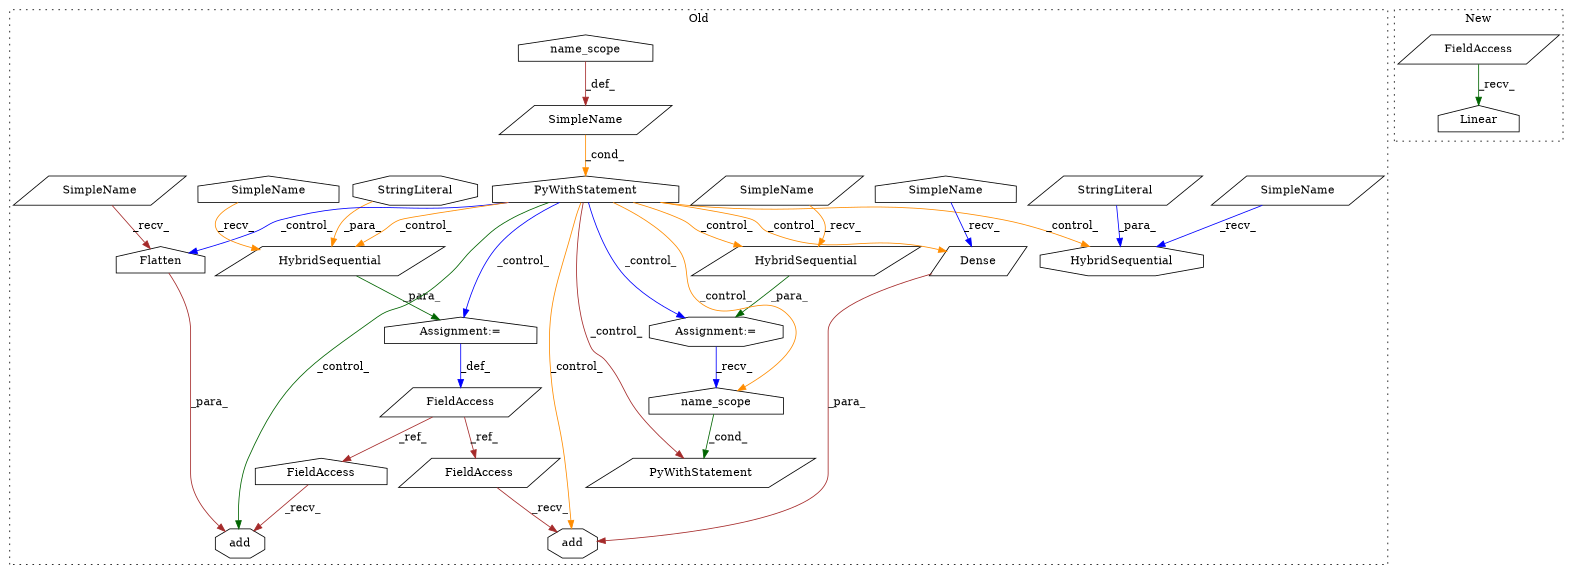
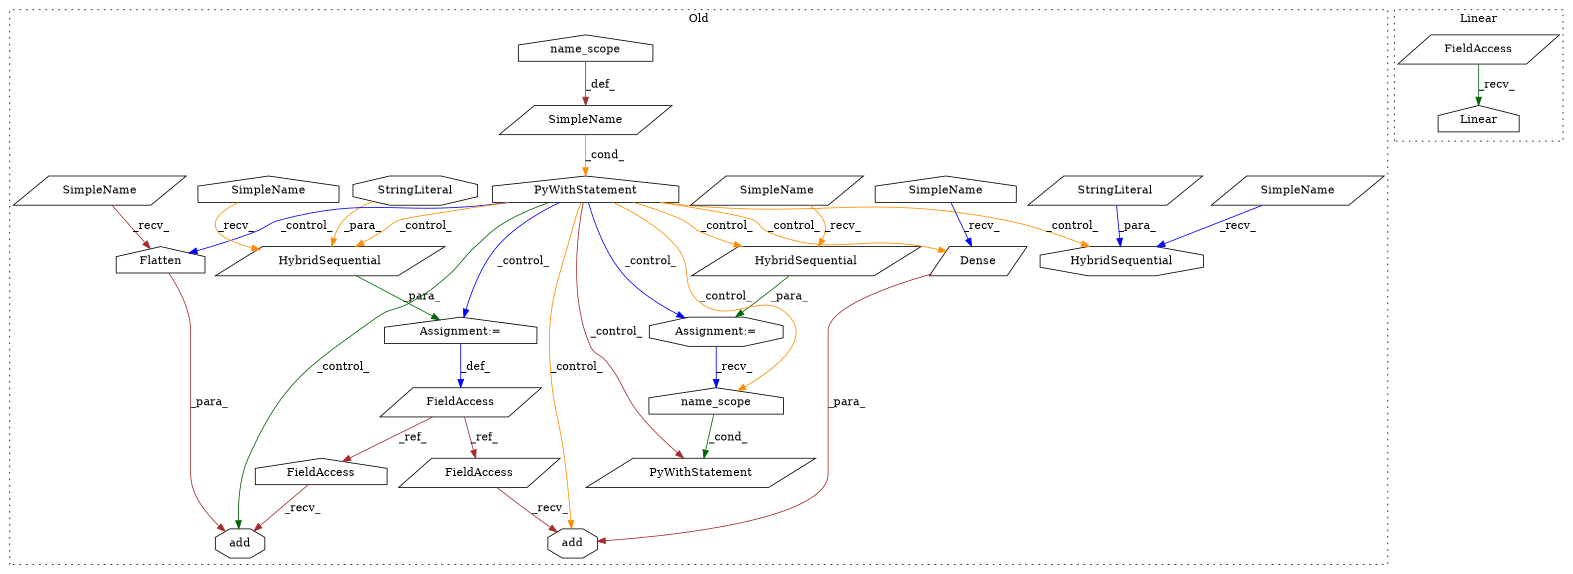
  digraph {
    node [a=32 l=2 shape=parallelogram]
    edge [color=darkorange]
    n1 [l=9 label=Flatten s=1923 shape=house]
    n2 [l="6,1" label=Dense s="1960,1985"]
    n3 [l="17,1" label=HybridSequential s="1876,1895"]
    n4 [l="4,1" label=add s="1953,1986" shape=octagon]
    n5 [a=45 label=StringLiteral s=1893 shape=octagon]
    n6 [l="17,1" label=HybridSequential s="1145,1186"]
    n7 [a=22 l=11 label=FieldAccess s=1861]
    n8 [l="17,1" label=HybridSequential s="877,896" shape=octagon]
    n9 [l="4,1" label=add s="1916,1932" shape=octagon]
    n10 [a=104 l="10,2" label=PyWithStatement s="1197,1225"]
    n11 [a=42 label=SimpleName l=""]
    n12 [a=104 l="10,2" label=PyWithStatement s="823,850" shape=house]
    n13 [a=45 label=StringLiteral s=894]
    n14 [l=12 label=name_scope s=1213 shape=house]
    n15 [a=7 l=1 label="Assignment:=" s=1141 shape=octagon]
    n16 [l=12 label=name_scope s=838 shape=house]
    n17 [a=7 l=1 label="Assignment:=" s=1872 shape=house]
    n18 [a=42 label=SimpleName s=874]
    n19 [a=42 label=SimpleName s=1920]
    n20 [a=42 label=SimpleName s=1873 shape=house]
    n21 [a=42 label=SimpleName s=1142]
    n22 [a=42 label=SimpleName s=1957 shape=house]
    n23 [a=22 l=11 label=FieldAccess s=1904 shape=house]
    n24 [a=22 l=11 label=FieldAccess s=1941]
    n25 [l="7,1" label=Linear s="2971,3001" shape=house]
    n26 [a=22 l=5 label=FieldAccess s=2962]
    subgraph cluster_1 {
      label=Old
      style=dotted
      n1
      n2
      n3
      n4
      n5
      n6
      n7
      n8
      n9
      n10
      n11
      n12
      n13
      n14
      n15
      n16
      n17
      n18
      n19
      n20
      n21
      n22
      n23
      n24
    }
    subgraph cluster_2 {
-     label=New
+     label=Linear
      style=dotted
      n25
      n26
    }
    n1 -> n9 [label=_para_ color=brown]
    n2 -> n4 [label=_para_ color=brown]
    n3 -> n17 [label=_para_ color=darkgreen]
    n5 -> n3 [label=_para_]
    n6 -> n15 [label=_para_ color=darkgreen]
    n7 -> n23 [label=_ref_ color=brown]
    n7 -> n24 [label=_ref_ color=brown]
    n11 -> n12 [label=_cond_]
    n12 -> n1 [label=_control_ color=blue]
    n12 -> n2 [label=_control_]
    n12 -> n3 [label=_control_]
    n12 -> n4 [label=_control_]
    n12 -> n6 [label=_control_]
    n12 -> n8 [label=_control_]
    n12 -> n9 [label=_control_ color=darkgreen]
    n12 -> n10 [label=_control_ color=brown]
    n12 -> n14 [label=_control_]
    n12 -> n15 [label=_control_ color=blue]
    n12 -> n17 [label=_control_ color=blue]
    n13 -> n8 [label=_para_ color=blue]
    n14 -> n10 [label=_cond_ color=darkgreen]
    n15 -> n14 [label=_recv_ color=blue]
    n16 -> n11 [label=_def_ color=brown]
    n17 -> n7 [label=_def_ color=blue]
    n18 -> n8 [label=_recv_ color=blue]
    n19 -> n1 [label=_recv_ color=brown]
    n20 -> n3 [label=_recv_]
    n21 -> n6 [label=_recv_]
    n22 -> n2 [label=_recv_ color=blue]
    n23 -> n9 [label=_recv_ color=brown]
    n24 -> n4 [label=_recv_ color=brown]
    n26 -> n25 [label=_recv_ color=darkgreen]
  }
